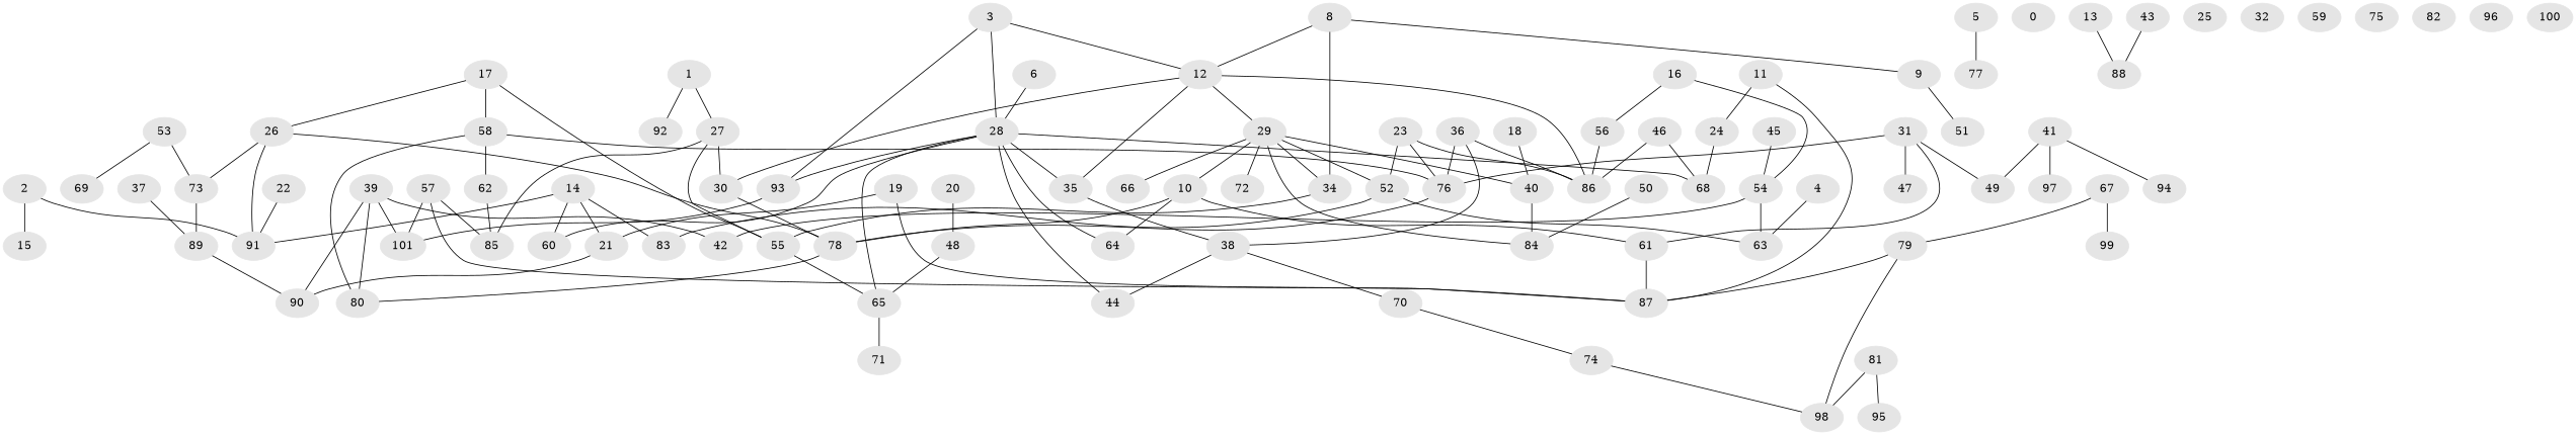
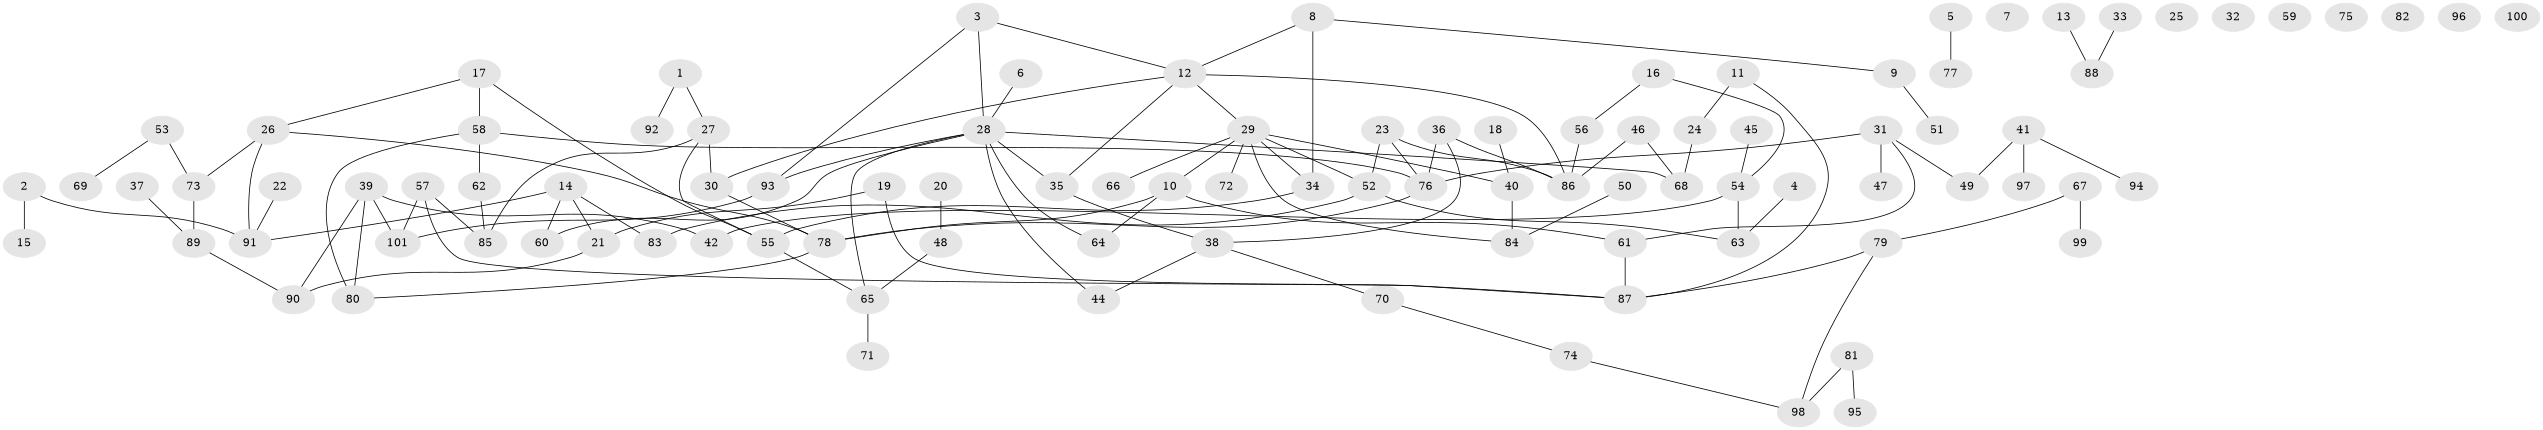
  graph {
    node [color=gray90 style=filled]
    1
    27
    92
    30
    55
    85
    2
    15
    91
    3
    12
    28
    93
    29
    35
    86
    64
    60
    68
    44
    65
    101
    4
    63
    5
    77
    6
-   7 [label=0]
+   7
    8
    9
    34
    51
    10
    61
    78
    87
    80
    11
    24
    40
    52
    66
    72
    84
    38
    13
    88
    14
    21
    83
    90
    16
    54
    56
    42
    17
    26
    58
    73
    76
    62
    18
    19
    20
    48
    22
    23
    25
    89
    71
    31
    47
    49
    32
-   33 [label=43]
+   33
    70
    36
    37
    74
    39
    41
    94
    97
    45
    46
    50
    53
    69
    57
    59
    67
    79
    99
    98
    75
    81
    95
    82
    96
    100
    1 -- 27
    1 -- 92
    27 -- 30
    27 -- 55
    27 -- 85
    30 -- 78
    55 -- 65
    2 -- 15
    2 -- 91
    3 -- 12
    3 -- 28
    3 -- 93
    12 -- 30
    12 -- 29
    12 -- 35
    12 -- 86
    28 -- 93
    28 -- 35
    28 -- 64
    28 -- 60
    28 -- 68
    28 -- 44
    28 -- 65
    93 -- 101
    29 -- 34
    29 -- 10
    29 -- 40
    29 -- 52
    29 -- 66
    29 -- 72
    29 -- 84
    35 -- 38
    65 -- 71
    4 -- 63
    5 -- 77
    6 -- 28
    8 -- 12
    8 -- 9
    8 -- 34
    9 -- 51
    34 -- 55
    10 -- 64
    10 -- 61
    10 -- 78
    61 -- 87
    78 -- 80
    11 -- 87
    11 -- 24
    24 -- 68
    40 -- 84
    52 -- 63
    52 -- 83
    38 -- 44
    38 -- 70
    13 -- 88
    14 -- 91
    14 -- 60
    14 -- 21
    14 -- 83
    21 -- 90
    16 -- 54
    16 -- 56
    54 -- 63
    54 -- 42
    56 -- 86
    17 -- 55
    17 -- 26
    17 -- 58
    26 -- 91
    26 -- 78
    26 -- 73
    58 -- 80
    58 -- 76
    58 -- 62
    73 -- 89
    76 -- 78
    62 -- 85
    18 -- 40
    19 -- 87
    19 -- 21
    20 -- 48
    48 -- 65
    22 -- 91
    23 -- 86
    23 -- 52
    23 -- 76
    89 -- 90
    31 -- 61
    31 -- 76
    31 -- 47
    31 -- 49
    33 -- 88
    70 -- 74
    36 -- 86
    36 -- 38
    36 -- 76
    37 -- 89
    74 -- 98
    39 -- 101
    39 -- 80
    39 -- 90
    39 -- 42
    41 -- 49
    41 -- 94
    41 -- 97
    45 -- 54
    46 -- 86
    46 -- 68
    50 -- 84
    53 -- 73
    53 -- 69
    57 -- 85
    57 -- 101
    57 -- 87
    67 -- 79
    67 -- 99
    79 -- 87
    79 -- 98
    81 -- 98
    81 -- 95
  }
